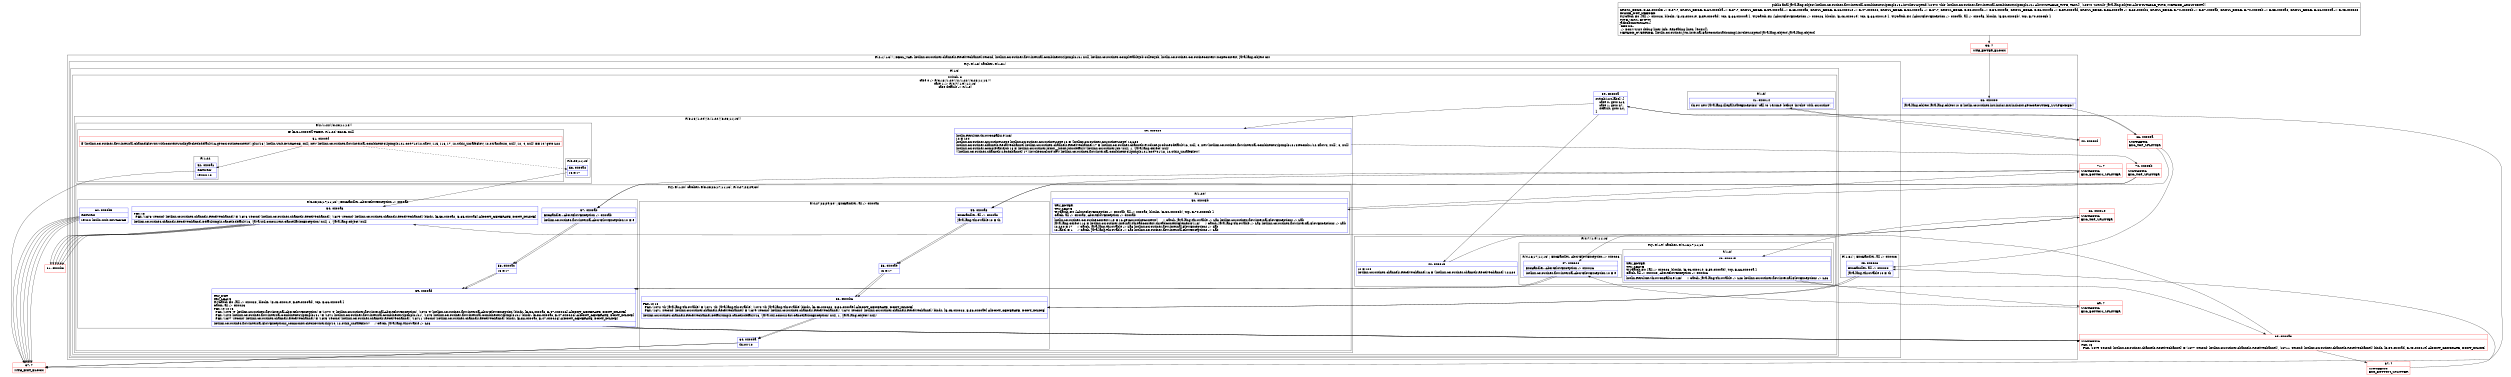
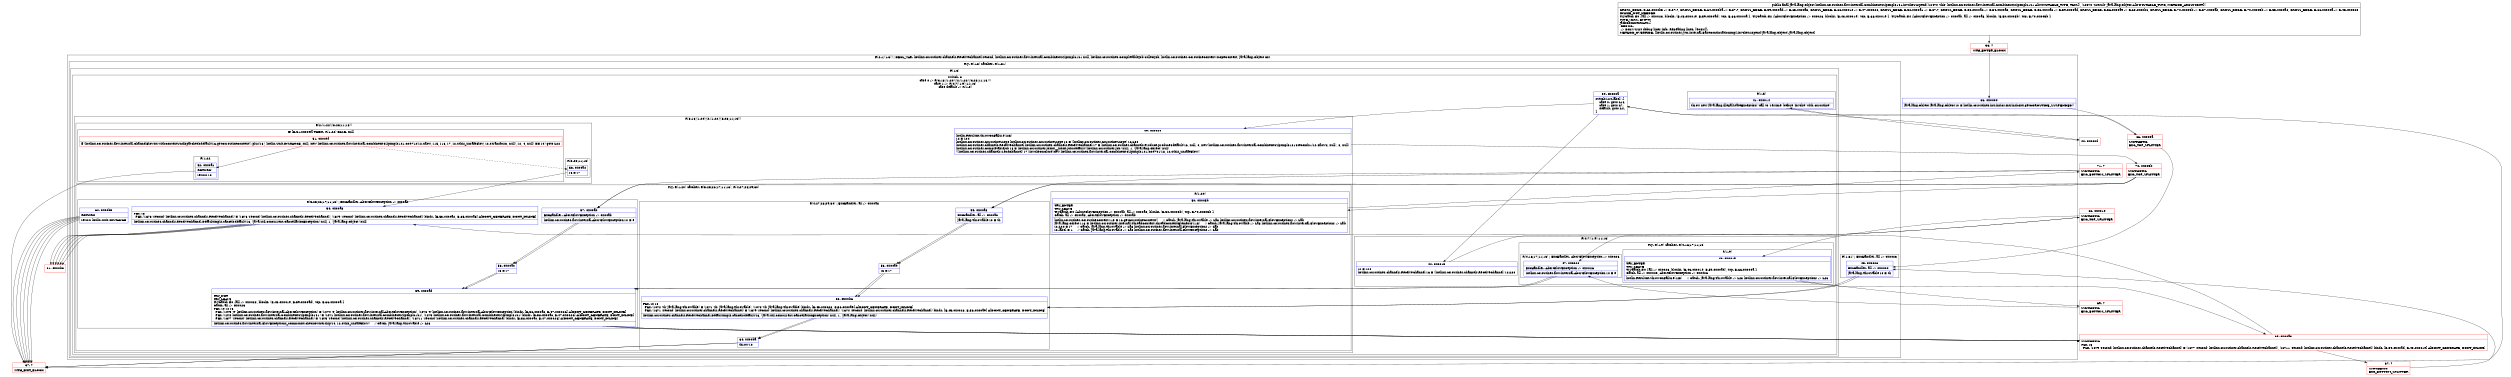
  digraph {
    node [color=blue shape=record]
    n1 [label="{50\:\ 0x005b|TRY_ENTER\lTRY_LEAVE\lTryCatch #4 \{AbortFlowException \-\> 0x00ab, all \-\> 0x00a8, blocks: (B:50:0x005b), top: B:70:0x005b \}\lCatch: all \-\> 0x00a8, AbortFlowException \-\> 0x00ab\l|kotlin.coroutines.CoroutineContext r15 = r6.getCoroutineContext()     \/\/ Catch: java.lang.Throwable \-\> La8 kotlinx.coroutines.flow.internal.FlowExceptions \-\> Lab\ljava.lang.Object r16 = kotlinx.coroutines.internal.ThreadContext.threadContextElements(r15)     \/\/ Catch: java.lang.Throwable \-\> La8 kotlinx.coroutines.flow.internal.FlowExceptions \-\> Lab\lr2.L$0 = r7     \/\/ Catch: java.lang.Throwable \-\> La8 kotlinx.coroutines.flow.internal.FlowExceptions \-\> Lab\lr2.label = 1     \/\/ Catch: java.lang.Throwable \-\> La8 kotlinx.coroutines.flow.internal.FlowExceptions \-\> Lab\l}"]
    n2 [label="{57\:\ 0x00ab|ExcHandler: AbortFlowException \-\> 0x00ab\l|kotlinx.coroutines.flow.internal.AbortFlowException r0 = e\l}"]
    n3 [label="{58\:\ 0x00ac|r6 = r7\l}"]
    n4 [label="{59\:\ 0x00ad|TRY_NOT\lTRY_LEAVE\lTryCatch #0 \{all \-\> 0x0023, blocks: (B:43:0x001e, B:59:0x00ad), top: B:66:0x000a \}\lCatch: all \-\> 0x0023\lPHI: r0 r2 r6 \l  PHI: (r0v5 'e' kotlinx.coroutines.flow.internal.AbortFlowException) = (r0v4 'e' kotlinx.coroutines.flow.internal.AbortFlowException), (r0v8 'e' kotlinx.coroutines.flow.internal.AbortFlowException) binds: [B:58:0x00ac, B:47:0x0026] A[DONT_GENERATE, DONT_INLINE]\l  PHI: (r2v2 kotlinx.coroutines.flow.internal.CombineKt$zipImpl$1$1) = (r2v1 kotlinx.coroutines.flow.internal.CombineKt$zipImpl$1$1), (r2v3 kotlinx.coroutines.flow.internal.CombineKt$zipImpl$1$1) binds: [B:58:0x00ac, B:47:0x0026] A[DONT_GENERATE, DONT_INLINE]\l  PHI: (r6v7 'second' kotlinx.coroutines.channels.ReceiveChannel) = (r6v5 'second' kotlinx.coroutines.channels.ReceiveChannel), (r6v11 'second' kotlinx.coroutines.channels.ReceiveChannel) binds: [B:58:0x00ac, B:47:0x0026] A[DONT_GENERATE, DONT_INLINE]\l|kotlinx.coroutines.flow.internal.FlowExceptions_commonKt.checkOwnership(r0, r2.$this_unsafeFlow)     \/\/ Catch: java.lang.Throwable \-\> L23\l}"]
    n5 [label="{54\:\ 0x00a3|PHI: r6 \l  PHI: (r6v8 'second' kotlinx.coroutines.channels.ReceiveChannel) = (r6v6 'second' kotlinx.coroutines.channels.ReceiveChannel), (r6v9 'second' kotlinx.coroutines.channels.ReceiveChannel) binds: [B:53:0x00a2, B:65:0x00a3] A[DONT_GENERATE, DONT_INLINE]\l|kotlinx.coroutines.channels.ReceiveChannel.DefaultImpls.cancel$default(r6, (java.util.concurrent.CancellationException) null, 1, (java.lang.Object) null)\l}"]
    n6 [label="{62\:\ 0x00b5|RETURN\l|return kotlin.Unit.INSTANCE\l}"]
    n7 [label="{55\:\ 0x00a8|ExcHandler: all \-\> 0x00a8\l|java.lang.Throwable r0 = th\l}"]
    n8 [label="{56\:\ 0x00a9|r6 = r7\l}"]
    n9 [label="{63\:\ 0x00b6|PHI: r0 r6 \l  PHI: (r0v2 'th' java.lang.Throwable) = (r0v1 'th' java.lang.Throwable), (r0v3 'th' java.lang.Throwable) binds: [B:45:0x0023, B:56:0x00a9] A[DONT_GENERATE, DONT_INLINE]\l  PHI: (r6v1 'second' kotlinx.coroutines.channels.ReceiveChannel) = (r6v9 'second' kotlinx.coroutines.channels.ReceiveChannel), (r6v4 'second' kotlinx.coroutines.channels.ReceiveChannel) binds: [B:45:0x0023, B:56:0x00a9] A[DONT_GENERATE, DONT_INLINE]\l|kotlinx.coroutines.channels.ReceiveChannel.DefaultImpls.cancel$default(r6, (java.util.concurrent.CancellationException) null, 1, (java.lang.Object) null)\l}"]
    n10 [label="{64\:\ 0x00ba|throw r0\l}"]
    n11 [label="{52\:\ 0x00a1|RETURN\l|return r0\l}"]
    n12 [color=red label="{51\:\ 0x009f|if (kotlinx.coroutines.flow.internal.ChannelFlowKt.withContextUndispatched$default(r6.getCoroutineContext().plus(r8), kotlin.Unit.INSTANCE, null, new kotlinx.coroutines.flow.internal.CombineKt$zipImpl$1$1.C09712(r2.$flow, r15, r16, r7, r2.$this_unsafeFlow, r2.$transform, null), r2, 4, null) == r0) goto L22\l}"]
    n13 [label="{53\:\ 0x00a2|r6 = r7\l}"]
    n14 [label="{49\:\ 0x0029|kotlin.ResultKt.throwOnFailure(r25)\lr2 = r24\lkotlinx.coroutines.CoroutineScope kotlinx.coroutines.CoroutineScope r6 = (kotlinx.coroutines.CoroutineScope) r2.L$0\lkotlinx.coroutines.channels.ReceiveChannel kotlinx.coroutines.channels.ReceiveChannel r7 = kotlinx.coroutines.channels.Produce.produce$default(r6, null, 0, new kotlinx.coroutines.flow.internal.CombineKt$zipImpl$1$1$second$1(r2.$flow2, null), 3, null)\lkotlinx.coroutines.CompletableJob r8 = kotlinx.coroutines.JobKt__JobKt.Job$default((kotlinx.coroutines.Job) null, 1, (java.lang.Object) null)\l((kotlinx.coroutines.channels.SendChannel) r7).invokeOnClose(new kotlinx.coroutines.flow.internal.CombineKt$zipImpl$1$1.C09701(r8, r2.$this_unsafeFlow))\l}"]
    n15 [label="{43\:\ 0x001e|TRY_ENTER\lTRY_LEAVE\lTryCatch #0 \{all \-\> 0x0023, blocks: (B:43:0x001e, B:59:0x00ad), top: B:66:0x000a \}\lCatch: all \-\> 0x0023, AbortFlowException \-\> 0x0026\l|kotlin.ResultKt.throwOnFailure(r25)     \/\/ Catch: java.lang.Throwable \-\> L23 kotlinx.coroutines.flow.internal.FlowExceptions \-\> L26\l}"]
    n16 [label="{47\:\ 0x0026|ExcHandler: AbortFlowException \-\> 0x0026\l|kotlinx.coroutines.flow.internal.AbortFlowException r0 = e\l}"]
    n17 [label="{42\:\ 0x0015|r2 = r24\lkotlinx.coroutines.channels.ReceiveChannel r6 = (kotlinx.coroutines.channels.ReceiveChannel) r2.L$0\l}"]
    n18 [label="{41\:\ 0x0014|throw new java.lang.IllegalStateException(\"call to 'resume' before 'invoke' with coroutine\")\l}"]
    n19 [label="{39\:\ 0x000a|switch(r24.label) \{\l    case 0: goto L18;\l    case 1: goto L7;\l    default: goto L4;\l\}\l}"]
    n20 [label="{45\:\ 0x0023|ExcHandler: all \-\> 0x0023\l|java.lang.Throwable r0 = th\l}"]
    n21 [label="{38\:\ 0x0000|java.lang.Object java.lang.Object r0 = kotlin.coroutines.intrinsics.IntrinsicsKt.getCOROUTINE_SUSPENDED()\l}"]
    n22 [color=red label="{71\:\ ?|SYNTHETIC\lEXC_BOTTOM_SPLITTER\l}"]
    n23 [color=red label="{65\:\ 0x00a3|SYNTHETIC\lPHI: r6 \l  PHI: (r6v9 'second' kotlinx.coroutines.channels.ReceiveChannel) = (r6v7 'second' kotlinx.coroutines.channels.ReceiveChannel), (r6v11 'second' kotlinx.coroutines.channels.ReceiveChannel) binds: [B:59:0x00ad, B:43:0x001e] A[DONT_GENERATE, DONT_INLINE]\l}"]
    n24 [color=red label="{61\:\ 0x00b3}"]
    n25 [color=red label="{37\:\ ?|MTH_EXIT_BLOCK\l}"]
    n26 [color=red label="{70\:\ 0x005b|SYNTHETIC\lEXC_TOP_SPLITTER\l}"]
    n27 [color=red label="{69\:\ ?|SYNTHETIC\lEXC_BOTTOM_SPLITTER\l}"]
    n28 [color=red label="{68\:\ 0x001e|SYNTHETIC\lEXC_TOP_SPLITTER\l}"]
    n29 [color=red label="{40\:\ 0x000d}"]
    n30 [color=red label="{66\:\ 0x000a|SYNTHETIC\lEXC_TOP_SPLITTER\l}"]
    n31 [color=red label="{67\:\ ?|SYNTHETIC\lEXC_BOTTOM_SPLITTER\l}"]
    n32 [color=red label="{36\:\ ?|MTH_ENTER_BLOCK\l}"]
    n33 [label="{public final java.lang.Object kotlinx.coroutines.flow.internal.CombineKt$zipImpl$1$1.invokeSuspend((r24v0 'this' kotlinx.coroutines.flow.internal.CombineKt$zipImpl$1$1 A[IMMUTABLE_TYPE, THIS]), (r25v0 '$result' java.lang.Object A[IMMUTABLE_TYPE, METHOD_ARGUMENT]))  | CROSS_EDGE: B:62:0x00b5 \-\> B:37:?, CROSS_EDGE: B:64:0x00ba \-\> B:37:?, CROSS_EDGE: B:59:0x00ad \-\> B:65:0x00a3, CROSS_EDGE: B:68:0x001e \-\> B:47:0x0026, CROSS_EDGE: B:52:0x00a1 \-\> B:37:?, CROSS_EDGE: B:53:0x00a2 \-\> B:54:0x00a3, CROSS_EDGE: B:58:0x00ac \-\> B:59:0x00ad, CROSS_EDGE: B:56:0x00a9 \-\> B:63:0x00b6, CROSS_EDGE: B:70:0x005b \-\> B:57:0x00ab, CROSS_EDGE: B:70:0x005b \-\> B:55:0x00a8, CROSS_EDGE: B:66:0x000a \-\> B:45:0x0023\lINLINE_NOT_NEEDED\lTryCatch #0 \{all \-\> 0x0023, blocks: (B:43:0x001e, B:59:0x00ad), top: B:66:0x000a \}, TryCatch #2 \{AbortFlowException \-\> 0x0026, blocks: (B:43:0x001e), top: B:68:0x001e \}, TryCatch #4 \{AbortFlowException \-\> 0x00ab, all \-\> 0x00a8, blocks: (B:50:0x005b), top: B:70:0x005b \}\lTYPE_VARS: EMPTY\lJadxCommentsAttr\{\l DEBUG: \l \-\> Don't trust debug lines info. Repeating lines: [90=4]\}\lMETHOD_OVERRIDE: [kotlin.coroutines.jvm.internal.BaseContinuationImpl.invokeSuspend(java.lang.Object):java.lang.Object]\l}" color=""]
    subgraph cluster_1 {
      label="R(2:1|(1:3)) | DECL_VAR: kotlinx.coroutines.channels.ReceiveChannel second, kotlinx.coroutines.flow.internal.CombineKt$zipImpl$1$1 null, kotlinx.coroutines.CompletableJob collectJob, kotlin.coroutines.CoroutineContext scopeContext, java.lang.Object cnt\l"
      n21
      subgraph cluster_2 {
        label="Try: R(1:3) catches: R(1:31)"
        subgraph cluster_3 {
          label="R(1:3)"
          subgraph cluster_4 {
            label="Switch: 3\n case 0 -> R(3:18|(1:20)|(2:(1:22)|(3:23|11|13)))\n case 1 -> R(4:7|(1:9)|11|13)\n case default -> R(1:5)"
            n19
            subgraph cluster_5 {
              label="R(3:18|(1:20)|(2:(1:22)|(3:23|11|13)))"
              n14
              subgraph cluster_6 {
                label="Try: R(1:20) catches: R(5:25|26|17|11|13), R(4:27|28|29|30)"
                subgraph cluster_7 {
                  label="R(1:20)"
                  n1
                }
                subgraph cluster_8 {
                  label="R(5:25|26|17|11|13) | ExcHandler: AbortFlowException \-\> 0x00ab\l"
                  n2
                  n3
                  n4
                  n5
                  n6
                }
                subgraph cluster_9 {
                  label="R(4:27|28|29|30) | ExcHandler: all \-\> 0x00a8\l"
                  n7
                  n8
                  n9
                  n10
                }
              }
              subgraph cluster_10 {
                label="R(2:(1:22)|(3:23|11|13))"
                subgraph cluster_11 {
                  label="IF [B:51:0x009f] THEN: R(1:22) ELSE: null"
                  n12
                  subgraph cluster_12 {
                    label="R(1:22)"
                    n11
                  }
                }
                subgraph cluster_13 {
                  label="R(3:23|11|13)"
                  n13
                }
              }
            }
            subgraph cluster_14 {
              label="R(4:7|(1:9)|11|13)"
              n17
              subgraph cluster_15 {
                label="Try: R(1:9) catches: R(4:16|17|11|13)"
                subgraph cluster_16 {
-                 label="R(1:8)"
+                 label="R(1:9)"
                  n15
                }
                subgraph cluster_17 {
                  label="R(4:16|17|11|13) | ExcHandler: AbortFlowException \-\> 0x0026\l"
                  n16
                }
              }
            }
            subgraph cluster_18 {
              label="R(1:5)"
              n18
            }
          }
        }
        subgraph cluster_19 {
          label="R(1:31) | ExcHandler: all \-\> 0x0023\l"
          n20
        }
      }
    }
    subgraph cluster_20 {
      label="R(1:31) | ExcHandler: all \-\> 0x0023\l"
    }
    subgraph cluster_21 {
      label="R(5:25|26|17|11|13) | ExcHandler: AbortFlowException \-\> 0x00ab\l"
    }
    subgraph cluster_22 {
      label="R(4:27|28|29|30) | ExcHandler: all \-\> 0x00a8\l"
    }
    subgraph cluster_23 {
      label="R(4:16|17|11|13) | ExcHandler: AbortFlowException \-\> 0x0026\l"
    }
    n1 -> n22
    n2 -> n3
    n2 -> n3
    n3 -> n4
    n3 -> n4
    n4 -> n23
    n4 -> n23
    n4 -> n23
    n4 -> n23
    n5 -> n24
    n5 -> n24
    n5 -> n24
    n5 -> n24
    n5 -> n24
    n5 -> n24
    n6 -> n25
    n6 -> n25
    n6 -> n25
    n6 -> n25
    n6 -> n25
    n6 -> n25
    n7 -> n8
    n7 -> n8
    n8 -> n9
    n8 -> n9
    n9 -> n10
    n9 -> n10
    n10 -> n25
    n10 -> n25
    n11 -> n25
    n12 -> n11
    n12 -> n13 [style=dashed]
    n13 -> n5
    n14 -> n26
    n15 -> n23
    n15 -> n27
    n16 -> n4
    n16 -> n4
    n17 -> n28
    n18 -> n25
    n19 -> n14
    n19 -> n17
    n19 -> n29
    n20 -> n9
    n20 -> n9
    n21 -> n30
    n22 -> n2
    n22 -> n7
    n23 -> n5
    n23 -> n31
-   n30 -> n1
+   n26 -> n1
    n26 -> n2
    n26 -> n7
    n27 -> n16
    n28 -> n15
    n28 -> n16
    n29 -> n18
    n30 -> n19
    n30 -> n20
    n31 -> n20
    n32 -> n21
    n33 -> n32
  }
